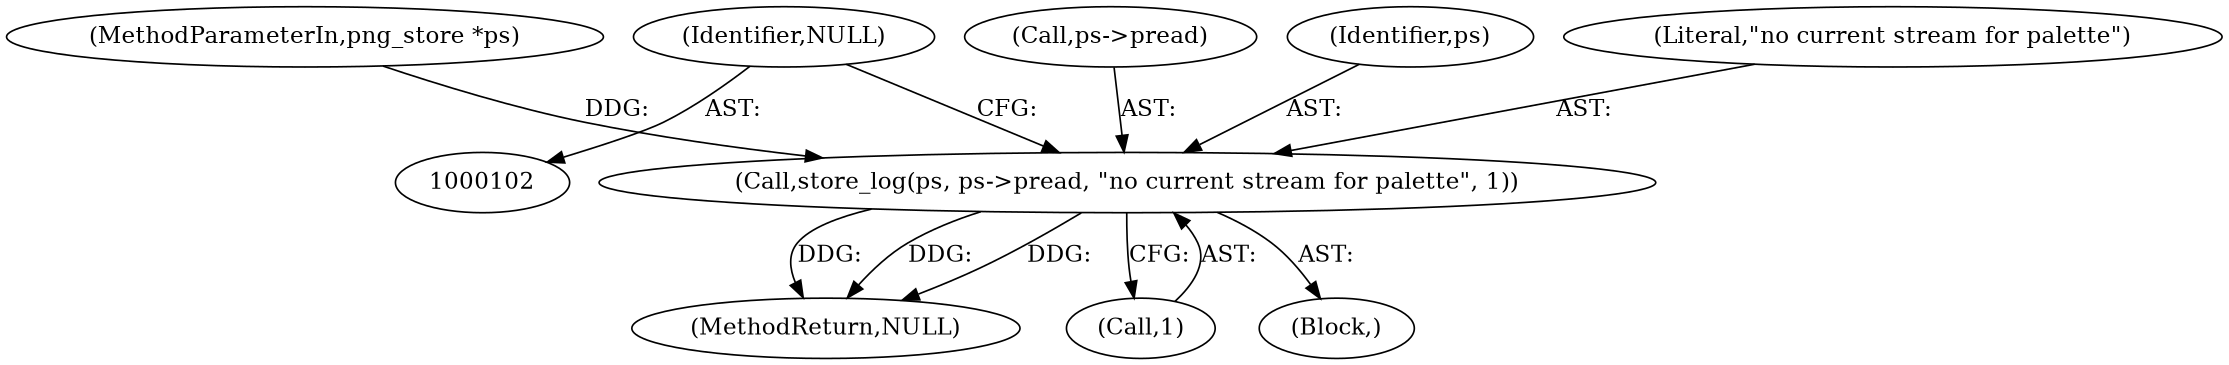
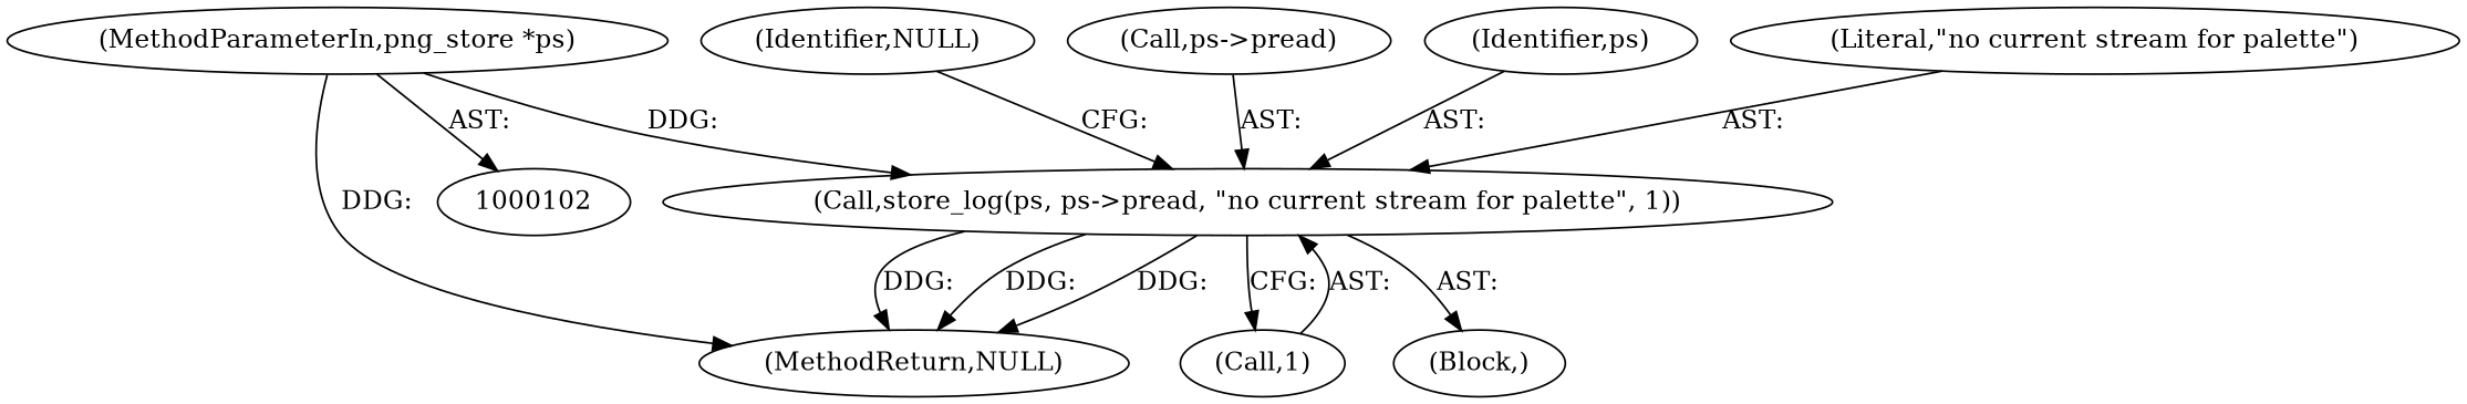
  digraph {
    n1 [label="(Call,store_log(ps, ps->pread, \"no current stream for palette\", 1))"]
    n2 [label="(Call,1)"]
    n3 [label="(Block,)"]
    n4 [label="(MethodReturn,NULL)"]
    n5 [label="(MethodParameterIn,png_store *ps)"]
    1000102
    n7 [label="(Call,ps->pread)"]
    n8 [label="(Identifier,ps)"]
    n9 [label="(Identifier,NULL)"]
    n10 [label="(Literal,\"no current stream for palette\")"]
    n1 -> n2 [label="CFG: "]
    n1 -> n3 [label="AST: "]
    n1 -> n4 [label="DDG: "]
    n1 -> n4 [label="DDG: "]
    n1 -> n4 [label="DDG: "]
    n2 -> n1 [label="AST: "]
    n5 -> n1 [label="DDG: "]
-   n9 -> 1000102 [label="AST: "]
+   n5 -> n4 [label="DDG: "]
+   n5 -> 1000102 [label="AST: "]
    n7 -> n1 [label="AST: "]
    n8 -> n1 [label="AST: "]
    n9 -> n1 [label="CFG: "]
    n10 -> n1 [label="AST: "]
  }
